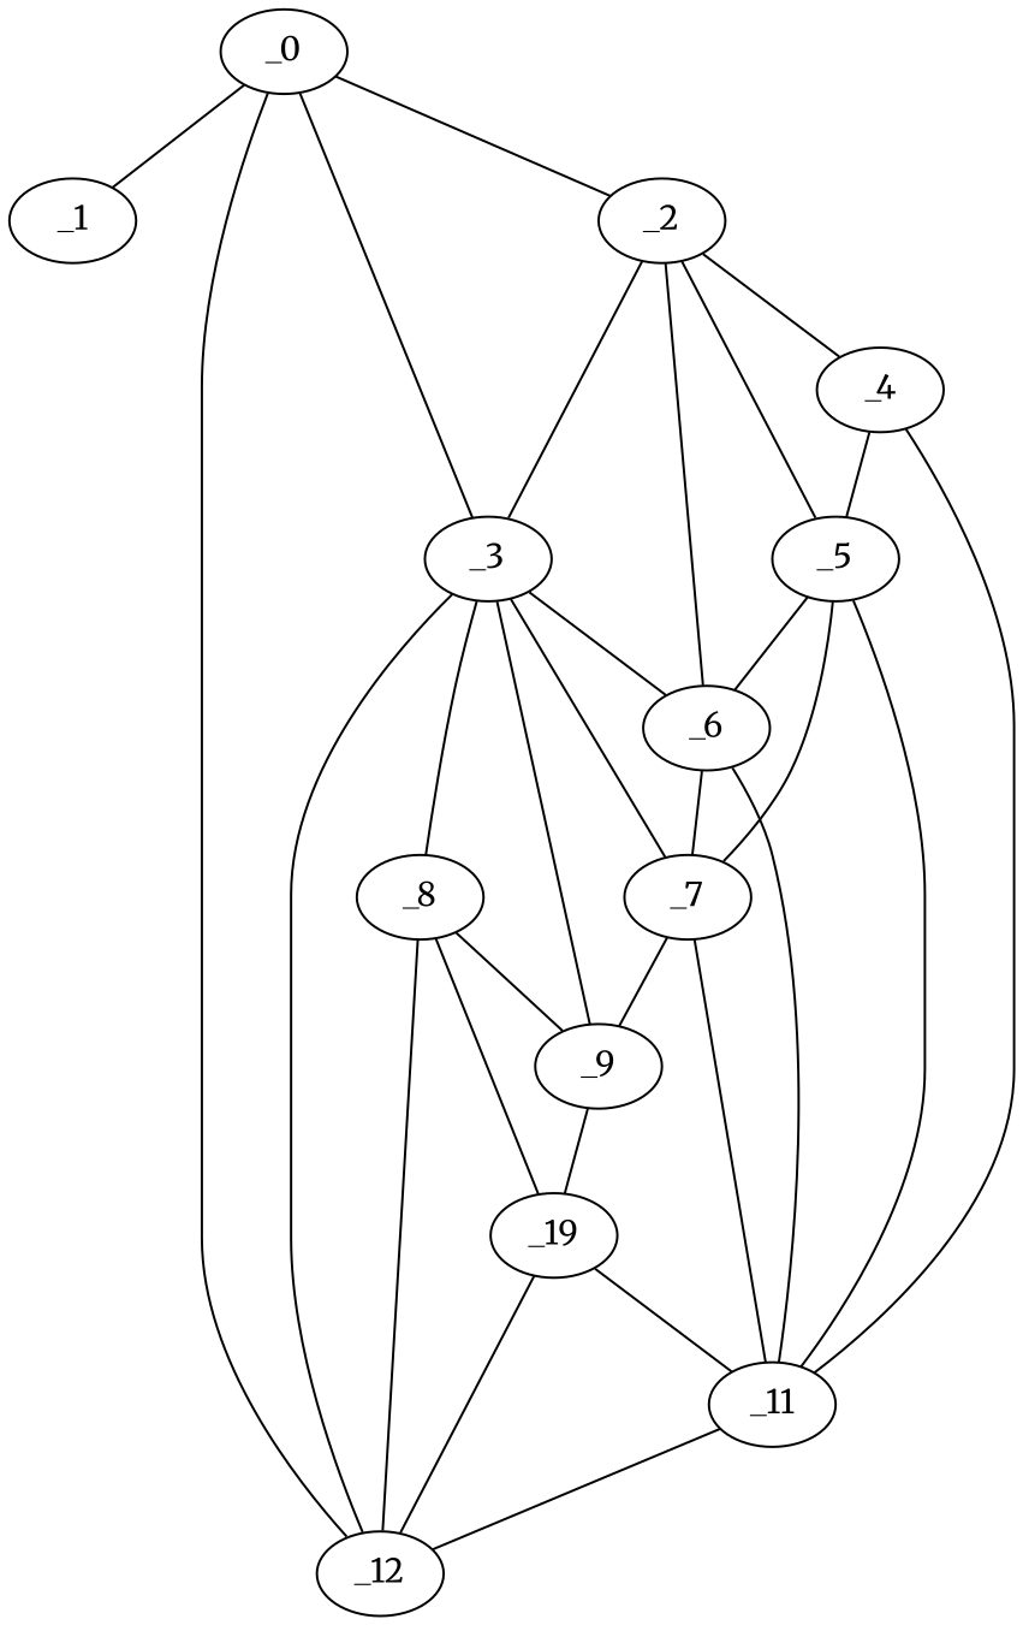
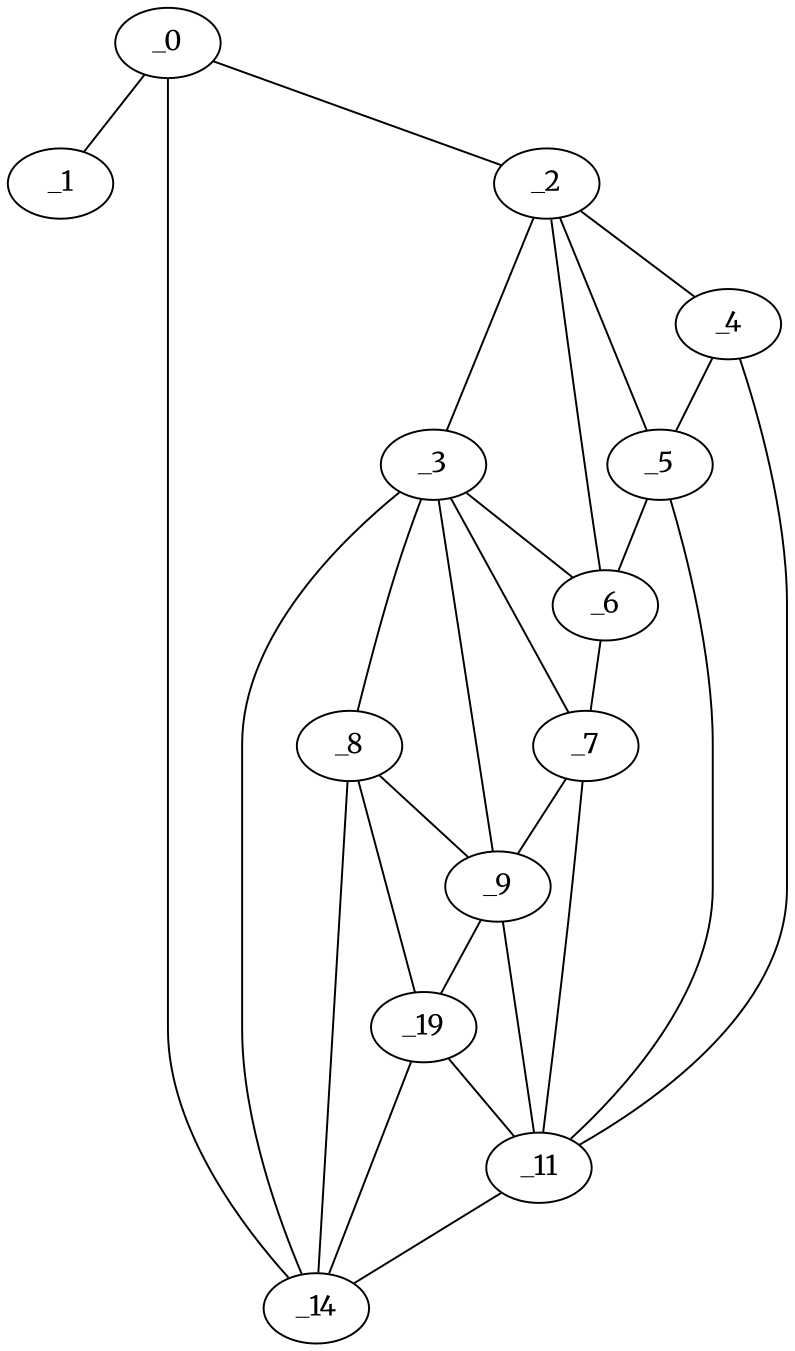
  graph {
    fontname=Merriweather
    node [fontname=Merriweather y=70]
    edge [fontname=Merriweather valence=2]
    _0 [x=28 y=12]
    _1 [x=61]
    _2 [x=64 y=57]
    _3 [x=68 y=26]
-   _12 [x=100 y=11]
+   _12 [x=100 y=11 label=_14]
    _4 [x=70]
    _5 [x=73 y=62]
    _6 [x=75 y=51]
    _7 [x=79 y=49]
    _8 [x=86 y=24]
    _9 [x=90 y=40]
    _11 [x=98 y=52]
    n13 [label=_19 x=95 y=21]
    _0 -- _1 [valence=1]
    _0 -- _2
-   _0 -- _3 [valence=1]
    _0 -- _12 [valence=1]
    _2 -- _3
    _2 -- _4
    _2 -- _5
    _2 -- _6 [valence=1]
    _3 -- _12
    _3 -- _6
    _3 -- _7
    _3 -- _8
    _3 -- _9
    _4 -- _5 [valence=1]
    _4 -- _11 [valence=1]
    _5 -- _6
-   _5 -- _7
    _5 -- _11
    _6 -- _7 [valence=1]
    _7 -- _9
    _7 -- _11
    _8 -- _12 [valence=1]
    _8 -- _9 [valence=1]
    _8 -- n13
-   _6 -- _11
+   _9 -- _11
    _9 -- n13
    _11 -- _12 [valence=1]
    n13 -- _12
    n13 -- _11
  }
